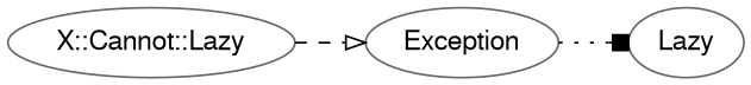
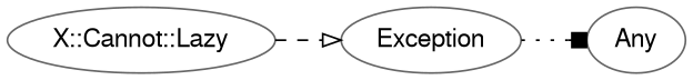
  digraph {
    rankdir=LR
    splines=polyline
    node [color=gray40 fontcolor="#000000" fontname=FreeSans]
    edge [color="#000000"]
    "X::Cannot::Lazy"
    Exception
-   Any [label=Lazy]
+   Any
    "X::Cannot::Lazy" -> Exception [arrowhead=onormal style=dashed]
    Exception -> Any [arrowhead=box style=dotted]
  }
